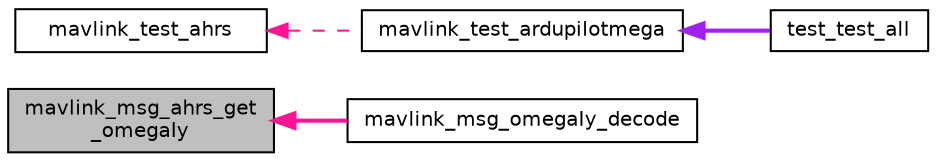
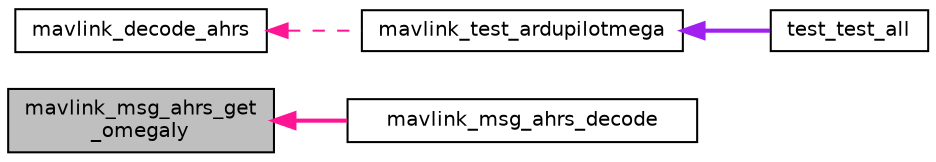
  digraph {
    rankdir=LR
    node [color=black fillcolor=white fontname=Helvetica fontsize=10 shape=record style=filled]
    edge [color=deeppink dir=back fontname=Helvetica fontsize=10 labelfontname=Helvetica labelfontsize=10 style=bold]
    n1 [fillcolor=grey75 fontcolor=black height=0.2 label="mavlink_msg_ahrs_get\l_omegaIy" width=0.4]
-   n2 [height=0.2 label=mavlink_msg_omegaIy_decode width=0.4]
-   n3 [height=0.2 label=mavlink_test_ahrs width=0.4]
+   n2 [height=0.2 label=mavlink_msg_ahrs_decode width=0.4]
+   n3 [height=0.2 label=mavlink_decode_ahrs width=0.4]
    n4 [height=0.2 label=mavlink_test_ardupilotmega width=0.4]
    n5 [height=0.2 label=test_test_all width=0.4]
    n1 -> n2
    n3 -> n4 [style=dashed]
    n4 -> n5 [color=purple]
  }
